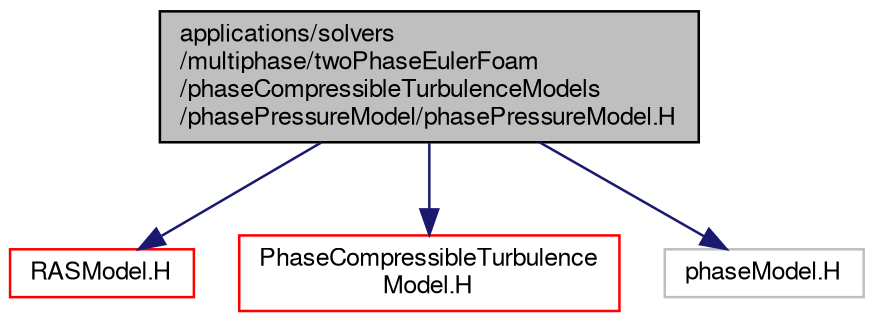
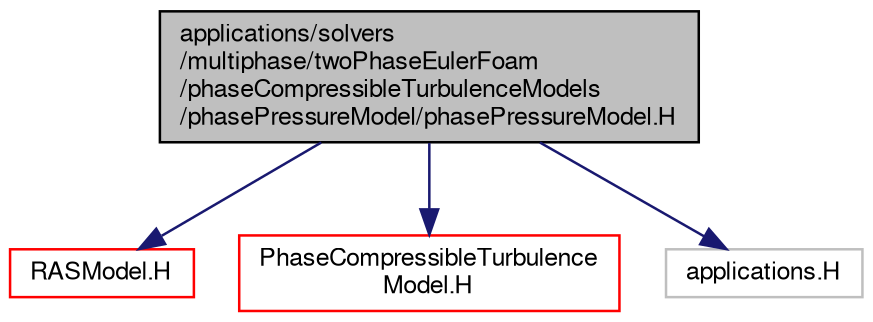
  digraph {
    node [color=red fontname=FreeSans fontsize=10 shape=record]
    edge [color=midnightblue fontname=FreeSans fontsize=10 labelfontname=FreeSans labelfontsize=10 style=solid]
    n1 [color=black fillcolor=grey75 fontcolor=black height=0.2 label="applications/solvers\l/multiphase/twoPhaseEulerFoam\l/phaseCompressibleTurbulenceModels\l/phasePressureModel/phasePressureModel.H" style=filled width=0.4]
    n2 [height=0.2 label="RASModel.H" width=0.4]
    n3 [height=0.2 label="PhaseCompressibleTurbulence\lModel.H" width=0.4]
-   n4 [color=grey75 height=0.2 label="phaseModel.H" width=0.4]
+   n4 [color=grey75 height=0.2 label="applications.H" width=0.4]
    n1 -> n2
    n1 -> n3
    n1 -> n4
  }
